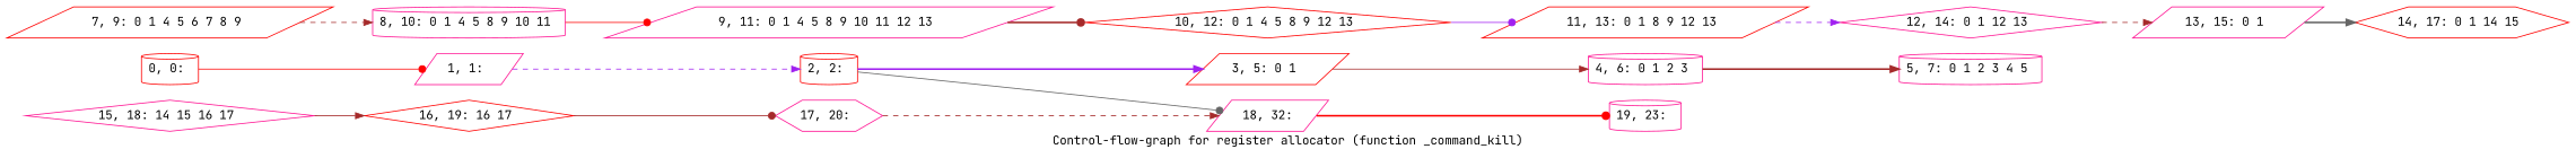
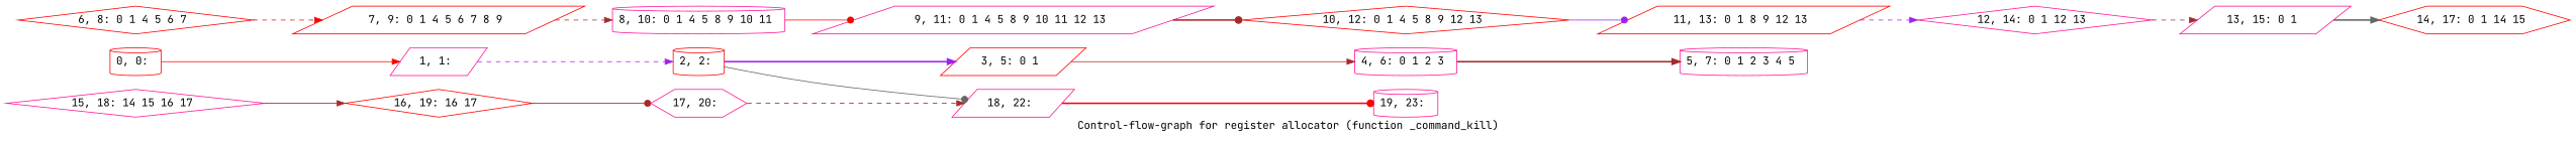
  digraph {
    fontname="JetBrains Mono"
    label="Control-flow-graph for register allocator (function _command_kill)"
    rankdir=LR
    node [color=deeppink fontname="JetBrains Mono" shape=parallelogram]
    edge [arrowhead=normal color=brown fontname="JetBrains Mono" style=solid]
    n1 [color=red label="0, 0: " shape=cylinder]
    n2 [label="1, 1: "]
    n3 [color=red label="2, 2: " shape=cylinder]
    n4 [color=red label="3, 5: 0 1 "]
-   n5 [label="18, 32:"]
+   n5 [label="18, 22: "]
    n6 [label="4, 6: 0 1 2 3 " shape=cylinder]
    n7 [label="19, 23: " shape=cylinder]
    n8 [label="5, 7: 0 1 2 3 4 5 " shape=cylinder]
+   n9 [color=red label="6, 8: 0 1 4 5 6 7 " shape=diamond]
    n10 [color=red label="7, 9: 0 1 4 5 6 7 8 9 "]
    n11 [label="8, 10: 0 1 4 5 8 9 10 11 " shape=cylinder]
    n12 [label="9, 11: 0 1 4 5 8 9 10 11 12 13 "]
    n13 [color=red label="10, 12: 0 1 4 5 8 9 12 13 " shape=diamond]
    n14 [color=red label="11, 13: 0 1 8 9 12 13 "]
    n15 [label="12, 14: 0 1 12 13 " shape=diamond]
    n16 [label="13, 15: 0 1 "]
    n17 [color=red label="14, 17: 0 1 14 15 " shape=hexagon]
    n18 [label="15, 18: 14 15 16 17 " shape=diamond]
    n19 [color=red label="16, 19: 16 17 " shape=diamond]
    n20 [label="17, 20: " shape=hexagon]
-   n1 -> n2 [arrowhead=dot color=red]
+   n1 -> n2 [color=red]
    n2 -> n3 [color=purple style=dashed]
    n3 -> n4 [color=purple style=bold]
    n3 -> n5 [arrowhead=dot color=gray40]
    n4 -> n6
    n5 -> n7 [arrowhead=dot color=red style=bold]
    n6 -> n8 [style=bold]
+   n9 -> n10 [color=red style=dashed]
    n10 -> n11 [style=dashed]
    n11 -> n12 [arrowhead=dot color=red]
    n12 -> n13 [arrowhead=dot style=bold]
    n13 -> n14 [arrowhead=dot color=purple]
    n14 -> n15 [color=purple style=dashed]
    n15 -> n16 [style=dashed]
    n16 -> n17 [color=gray40 style=bold]
    n18 -> n19
    n19 -> n20 [arrowhead=dot]
    n20 -> n5 [style=dashed]
  }
